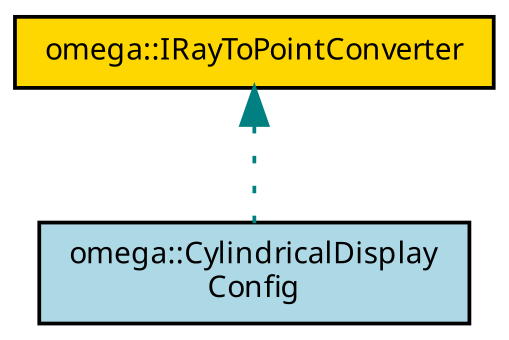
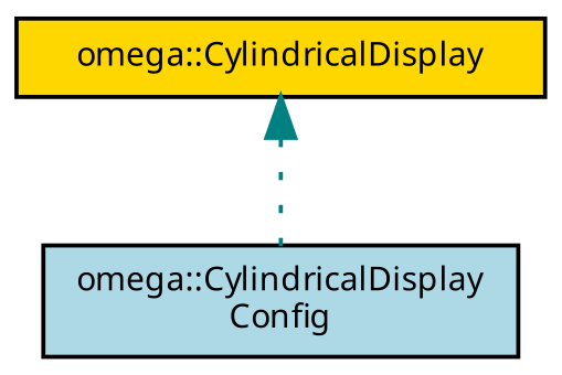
  digraph {
    node [color=black fontname="FreeSans.ttf" fontsize=8 shape=record style=filled]
-   n1 [fillcolor=gold fontcolor=black height=0.2 label="omega::IRayToPointConverter" width=0.4]
+   n1 [fillcolor=gold fontcolor=black height=0.2 label="omega::CylindricalDisplay" width=0.4]
    n2 [height=0.2 label="omega::CylindricalDisplay\lConfig" width=0.4 fillcolor=lightblue]
    n1 -> n2 [color=teal dir=back fontname="FreeSans.ttf" fontsize=8 labelfontname="FreeSans.ttf" labelfontsize=8 style=dotted]
  }
